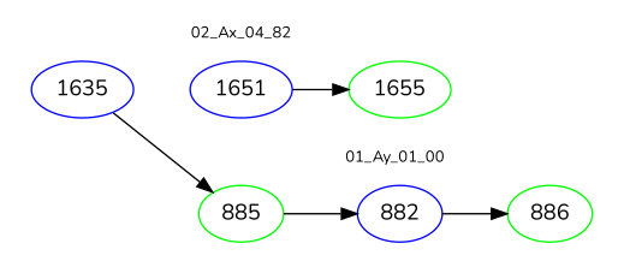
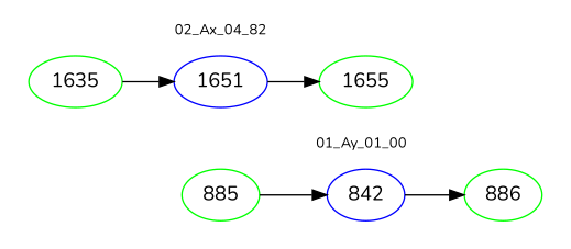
  digraph {
    fontname=Nunito
    rankdir=LR
    node [color=green fontname=Nunito]
    edge [color=black fontname=Nunito]
    n1 [label=885]
-   n2 [color=blue label=882]
+   n2 [color=blue label=842]
    n3 [label=886]
-   n4 [color=blue label=1635]
+   n4 [label=1635]
    n5 [color=blue label=1651]
    n6 [label=1655]
    subgraph cluster_1 {
      color=white
      fontsize=10
      label="01_Ay_01_00"
      n1
      n2
      n3
    }
    subgraph cluster_2 {
      color=white
      fontsize=10
      label="02_Ax_04_82"
      n4
      n5
      n6
    }
    n1 -> n2
    n2 -> n3
-   n4 -> n1
+   n4 -> n5
    n5 -> n6
  }
